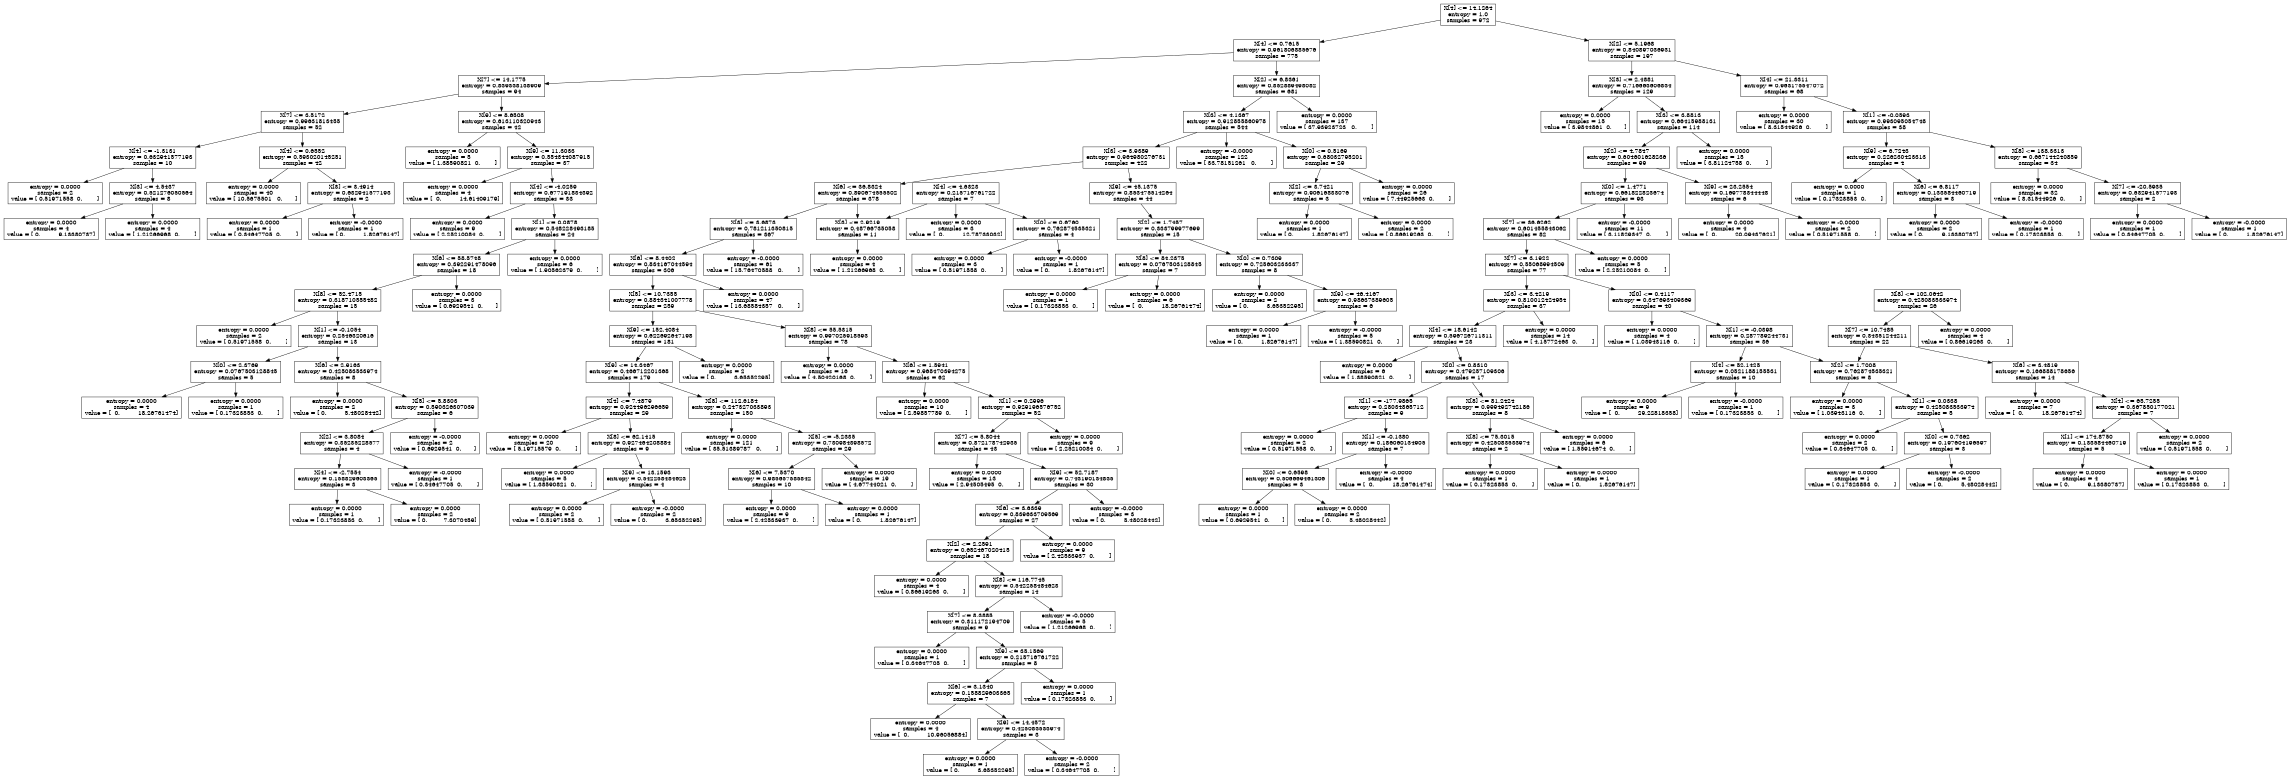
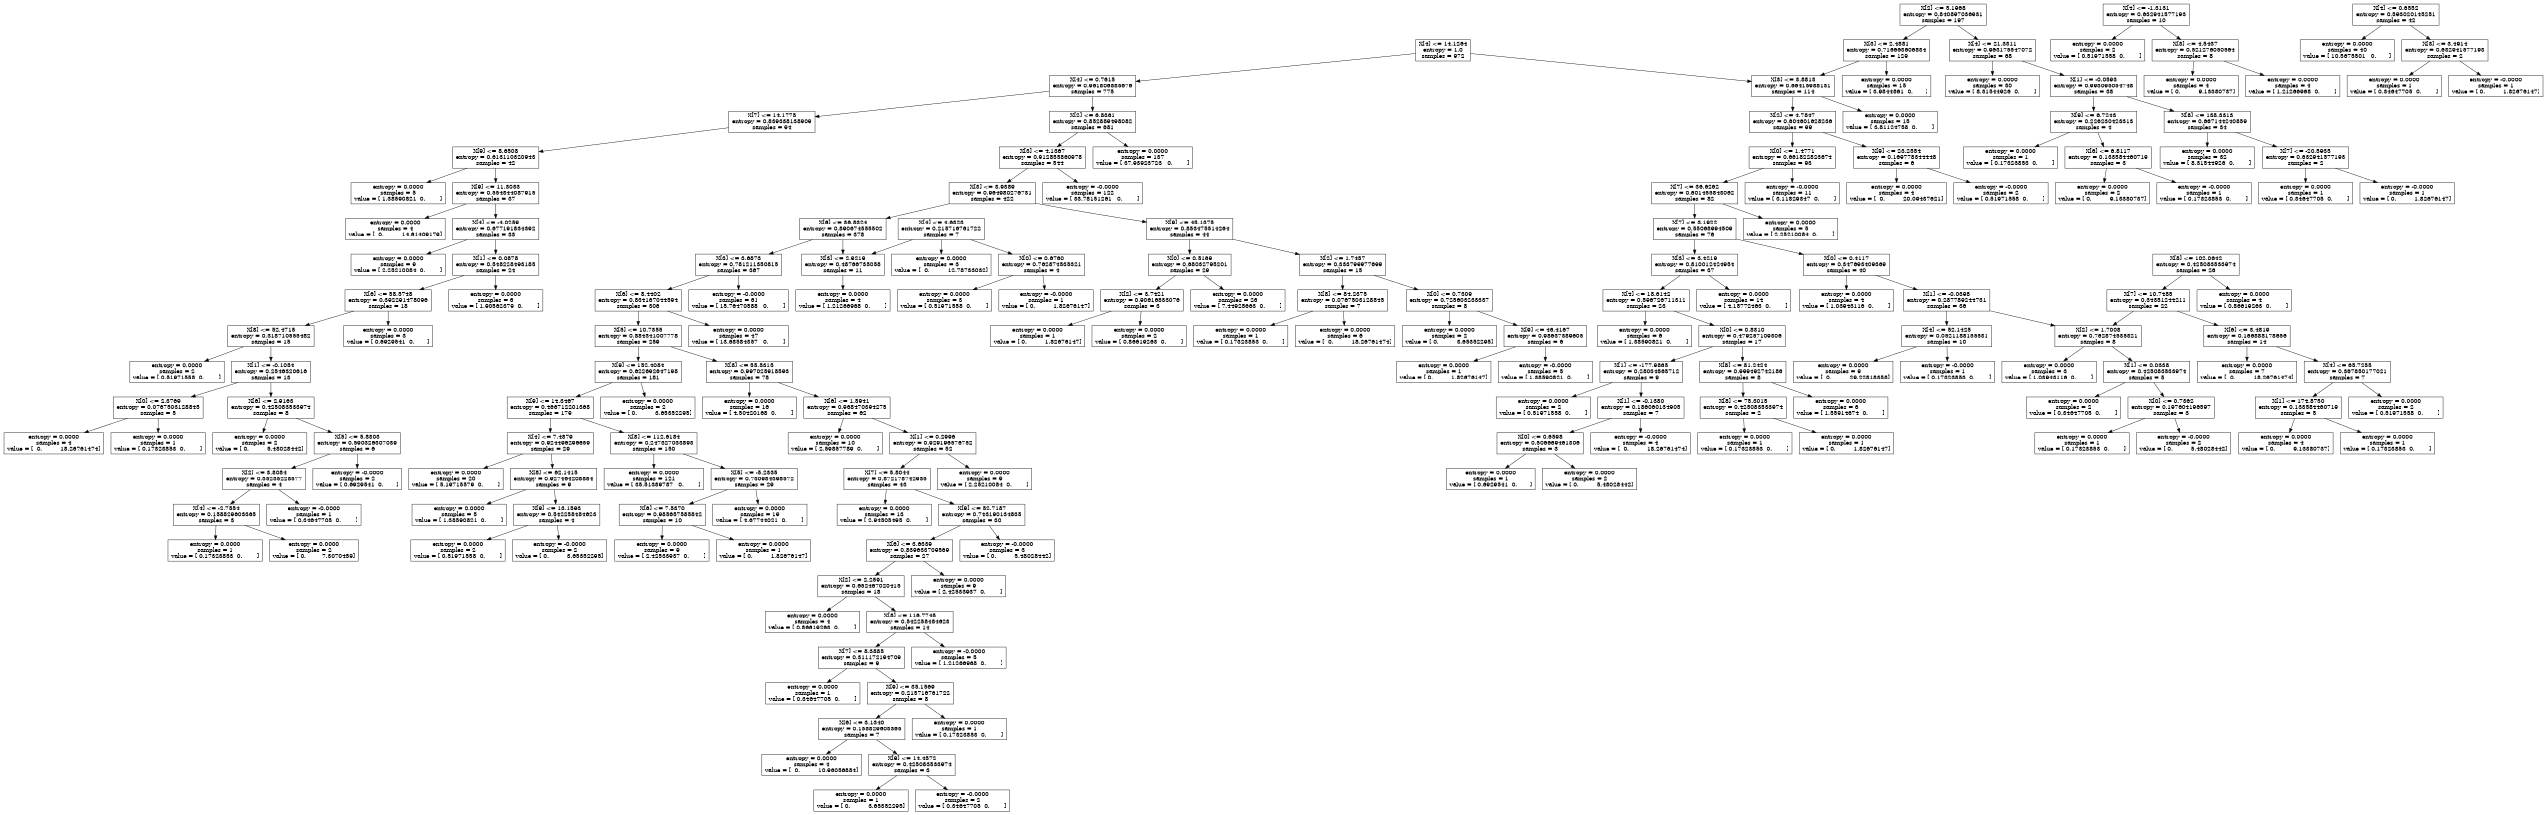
  digraph {
    node [shape=box]
    n1 [label="X[4] <= 14.1264\nentropy = 1.0\nsamples = 972"]
    n2 [label="X[4] <= 0.7615\nentropy = 0.961806885676\nsamples = 775"]
    n3 [label="X[2] <= 5.1968\nentropy = 0.840897036931\nsamples = 197"]
    n4 [label="X[7] <= 14.1775\nentropy = 0.839338138909\nsamples = 94"]
    n5 [label="X[2] <= 6.8361\nentropy = 0.852889498082\nsamples = 681"]
    n6 [label="X[3] <= 2.4881\nentropy = 0.716663606834\nsamples = 129"]
    n7 [label="X[4] <= 21.3311\nentropy = 0.963175547072\nsamples = 68"]
-   n8 [label="X[7] <= 3.5172\nentropy = 0.99631813455\nsamples = 52"]
    n9 [label="X[9] <= 8.6508\nentropy = 0.613110320943\nsamples = 42"]
    n10 [label="X[3] <= 4.1367\nentropy = 0.912855860978\nsamples = 544"]
    n11 [label="entropy = 0.0000\nsamples = 137\nvalue = [ 37.93923723   0.        ]"]
    n12 [label="X[4] <= -1.3131\nentropy = 0.632941577193\nsamples = 10"]
    n13 [label="X[4] <= 0.6552\nentropy = 0.593020145251\nsamples = 42"]
    n14 [label="entropy = 0.0000\nsamples = 5\nvalue = [ 1.38590821  0.        ]"]
    n15 [label="X[9] <= 11.3033\nentropy = 0.554344087915\nsamples = 37"]
    n16 [label="entropy = 0.0000\nsamples = 2\nvalue = [ 0.51971558  0.        ]"]
    n17 [label="X[3] <= 4.5437\nentropy = 0.521276050564\nsamples = 8"]
    n18 [label="entropy = 0.0000\nsamples = 40\nvalue = [ 10.5675501   0.       ]"]
    n19 [label="X[3] <= 3.4914\nentropy = 0.632941577193\nsamples = 2"]
    n20 [label="entropy = 0.0000\nsamples = 4\nvalue = [ 0.          9.13380737]"]
    n21 [label="entropy = 0.0000\nsamples = 4\nvalue = [ 1.21266968  0.        ]"]
    n22 [label="entropy = 0.0000\nsamples = 1\nvalue = [ 0.34647705  0.        ]"]
    n23 [label="entropy = -0.0000\nsamples = 1\nvalue = [ 0.          1.82676147]"]
    n24 [label="entropy = 0.0000\nsamples = 4\nvalue = [  0.          14.61409179]"]
    n25 [label="X[4] <= -4.0259\nentropy = 0.677191834392\nsamples = 33"]
    n26 [label="entropy = 0.0000\nsamples = 9\nvalue = [ 2.25210084  0.        ]"]
    n27 [label="X[1] <= 0.0878\nentropy = 0.548228493185\nsamples = 24"]
    n28 [label="X[6] <= 58.5748\nentropy = 0.392291478096\nsamples = 18"]
    n29 [label="entropy = 0.0000\nsamples = 6\nvalue = [ 1.90562379  0.        ]"]
    n30 [label="X[8] <= 52.4715\nentropy = 0.318710555482\nsamples = 15"]
    n31 [label="entropy = 0.0000\nsamples = 3\nvalue = [ 0.6929541  0.       ]"]
    n32 [label="entropy = 0.0000\nsamples = 2\nvalue = [ 0.51971558  0.        ]"]
    n33 [label="X[1] <= -0.1054\nentropy = 0.2546320616\nsamples = 13"]
    n34 [label="X[0] <= 2.3769\nentropy = 0.0767503128845\nsamples = 5"]
    n35 [label="X[6] <= 2.9163\nentropy = 0.425083533974\nsamples = 8"]
    n36 [label="entropy = 0.0000\nsamples = 4\nvalue = [  0.          18.26761474]"]
    n37 [label="entropy = 0.0000\nsamples = 1\nvalue = [ 0.17323853  0.        ]"]
    n38 [label="entropy = 0.0000\nsamples = 2\nvalue = [ 0.          5.48028442]"]
    n39 [label="X[5] <= 5.8303\nentropy = 0.590326307039\nsamples = 6"]
    n40 [label="X[2] <= 3.8084\nentropy = 0.35235228577\nsamples = 4"]
    n41 [label="entropy = -0.0000\nsamples = 2\nvalue = [ 0.6929541  0.       ]"]
    n42 [label="X[4] <= -2.7554\nentropy = 0.158829603365\nsamples = 3"]
    n43 [label="entropy = -0.0000\nsamples = 1\nvalue = [ 0.34647705  0.        ]"]
    n44 [label="entropy = 0.0000\nsamples = 1\nvalue = [ 0.17323853  0.        ]"]
    n45 [label="entropy = 0.0000\nsamples = 2\nvalue = [ 0.         7.3070459]"]
    n46 [label="X[3] <= 3.9389\nentropy = 0.964980276731\nsamples = 422"]
    n47 [label="entropy = -0.0000\nsamples = 122\nvalue = [ 33.78151261   0.        ]"]
    n48 [label="X[6] <= 36.8324\nentropy = 0.890674555502\nsamples = 378"]
    n49 [label="X[9] <= 45.1375\nentropy = 0.853475514264\nsamples = 44"]
    n50 [label="X[3] <= 3.6873\nentropy = 0.781211350815\nsamples = 367"]
    n51 [label="X[3] <= 2.9219\nentropy = 0.48766735058\nsamples = 11"]
    n52 [label="X[0] <= 0.5169\nentropy = 0.68032795201\nsamples = 29"]
    n53 [label="X[2] <= 1.7457\nentropy = 0.333799977699\nsamples = 15"]
    n54 [label="X[6] <= 8.4402\nentropy = 0.834167044594\nsamples = 306"]
    n55 [label="entropy = -0.0000\nsamples = 61\nvalue = [ 15.76470588   0.        ]"]
    n56 [label="entropy = 0.0000\nsamples = 4\nvalue = [ 1.21266968  0.        ]"]
    n57 [label="X[5] <= 10.7355\nentropy = 0.884341007778\nsamples = 259"]
    n58 [label="entropy = 0.0000\nsamples = 47\nvalue = [ 13.68584357   0.        ]"]
    n59 [label="X[9] <= 152.4084\nentropy = 0.622692647198\nsamples = 181"]
    n60 [label="X[8] <= 55.5315\nentropy = 0.997025918593\nsamples = 78"]
    n61 [label="X[9] <= 14.3467\nentropy = 0.466712201368\nsamples = 179"]
    n62 [label="entropy = 0.0000\nsamples = 2\nvalue = [ 0.          3.65352295]"]
    n63 [label="entropy = 0.0000\nsamples = 16\nvalue = [ 4.50420168  0.        ]"]
    n64 [label="X[6] <= 1.5941\nentropy = 0.968470394275\nsamples = 62"]
    n65 [label="X[4] <= 7.4879\nentropy = 0.924496296659\nsamples = 29"]
    n66 [label="X[8] <= 112.6184\nentropy = 0.247327033893\nsamples = 150"]
    n67 [label="entropy = 0.0000\nsamples = 20\nvalue = [ 5.19715579  0.        ]"]
    n68 [label="X[8] <= 62.1415\nentropy = 0.927464208884\nsamples = 9"]
    n69 [label="entropy = 0.0000\nsamples = 121\nvalue = [ 35.51389787   0.        ]"]
    n70 [label="X[5] <= -5.2335\nentropy = 0.730984398572\nsamples = 29"]
    n71 [label="entropy = 0.0000\nsamples = 5\nvalue = [ 1.38590821  0.        ]"]
    n72 [label="X[9] <= 13.1593\nentropy = 0.542258484623\nsamples = 4"]
    n73 [label="entropy = 0.0000\nsamples = 2\nvalue = [ 0.51971558  0.        ]"]
    n74 [label="entropy = -0.0000\nsamples = 2\nvalue = [ 0.          3.65352295]"]
    n75 [label="X[6] <= 7.5370\nentropy = 0.985657585842\nsamples = 10"]
    n76 [label="entropy = 0.0000\nsamples = 19\nvalue = [ 4.67744021  0.        ]"]
    n77 [label="entropy = 0.0000\nsamples = 9\nvalue = [ 2.42533937  0.        ]"]
    n78 [label="entropy = 0.0000\nsamples = 1\nvalue = [ 0.          1.82676147]"]
    n79 [label="entropy = 0.0000\nsamples = 10\nvalue = [ 2.59857789  0.        ]"]
    n80 [label="X[1] <= 0.2996\nentropy = 0.929196576752\nsamples = 52"]
    n81 [label="X[7] <= 5.8044\nentropy = 0.872178742935\nsamples = 43"]
    n82 [label="entropy = 0.0000\nsamples = 9\nvalue = [ 2.25210084  0.        ]"]
    n83 [label="entropy = 0.0000\nsamples = 13\nvalue = [ 2.94505495  0.        ]"]
    n84 [label="X[9] <= 52.7187\nentropy = 0.743190134835\nsamples = 30"]
    n85 [label="X[6] <= 3.6339\nentropy = 0.839633709569\nsamples = 27"]
    n86 [label="entropy = -0.0000\nsamples = 3\nvalue = [ 0.          5.48028442]"]
    n87 [label="X[2] <= 2.2591\nentropy = 0.652467020415\nsamples = 18"]
    n88 [label="entropy = 0.0000\nsamples = 9\nvalue = [ 2.42533937  0.        ]"]
    n89 [label="entropy = 0.0000\nsamples = 4\nvalue = [ 0.86619263  0.        ]"]
    n90 [label="X[8] <= 116.7745\nentropy = 0.542258484623\nsamples = 14"]
    n91 [label="X[7] <= 8.3885\nentropy = 0.311172194709\nsamples = 9"]
    n92 [label="entropy = -0.0000\nsamples = 5\nvalue = [ 1.21266968  0.        ]"]
    n93 [label="entropy = 0.0000\nsamples = 1\nvalue = [ 0.34647705  0.        ]"]
    n94 [label="X[9] <= 35.1569\nentropy = 0.215716761722\nsamples = 8"]
    n95 [label="X[6] <= 3.1340\nentropy = 0.158829603365\nsamples = 7"]
    n96 [label="entropy = 0.0000\nsamples = 1\nvalue = [ 0.17323853  0.        ]"]
    n97 [label="entropy = 0.0000\nsamples = 4\nvalue = [  0.          10.96056884]"]
    n98 [label="X[9] <= 14.4572\nentropy = 0.425083533974\nsamples = 3"]
    n99 [label="entropy = 0.0000\nsamples = 1\nvalue = [ 0.          3.65352295]"]
    n100 [label="entropy = -0.0000\nsamples = 2\nvalue = [ 0.34647705  0.        ]"]
    n101 [label="X[4] <= 4.6323\nentropy = 0.215716761722\nsamples = 7"]
    n102 [label="entropy = 0.0000\nsamples = 3\nvalue = [  0.          12.78733032]"]
    n103 [label="X[0] <= 0.6760\nentropy = 0.762874535321\nsamples = 4"]
    n104 [label="entropy = 0.0000\nsamples = 3\nvalue = [ 0.51971558  0.        ]"]
    n105 [label="entropy = -0.0000\nsamples = 1\nvalue = [ 0.          1.82676147]"]
    n106 [label="X[2] <= 3.7421\nentropy = 0.90616833076\nsamples = 3"]
    n107 [label="entropy = 0.0000\nsamples = 26\nvalue = [ 7.44925663  0.        ]"]
    n108 [label="X[8] <= 84.2375\nentropy = 0.0767503128845\nsamples = 7"]
    n109 [label="X[0] <= 0.7309\nentropy = 0.725603233337\nsamples = 8"]
    n110 [label="entropy = 0.0000\nsamples = 1\nvalue = [ 0.          1.82676147]"]
    n111 [label="entropy = 0.0000\nsamples = 2\nvalue = [ 0.86619263  0.        ]"]
    n112 [label="entropy = 0.0000\nsamples = 1\nvalue = [ 0.17323853  0.        ]"]
    n113 [label="entropy = 0.0000\nsamples = 6\nvalue = [  0.          18.26761474]"]
    n114 [label="entropy = 0.0000\nsamples = 2\nvalue = [ 0.          3.65352295]"]
    n115 [label="X[9] <= 46.4167\nentropy = 0.98637389605\nsamples = 6"]
    n116 [label="entropy = 0.0000\nsamples = 1\nvalue = [ 0.          1.82676147]"]
    n117 [label="entropy = -0.0000\nsamples = 5\nvalue = [ 1.38590821  0.        ]"]
    n118 [label="entropy = 0.0000\nsamples = 15\nvalue = [ 3.9844861  0.       ]"]
    n119 [label="X[3] <= 3.8813\nentropy = 0.66415988131\nsamples = 114"]
    n120 [label="entropy = 0.0000\nsamples = 30\nvalue = [ 8.31544926  0.        ]"]
    n121 [label="X[1] <= -0.0593\nentropy = 0.993095054748\nsamples = 38"]
    n122 [label="X[2] <= 4.7847\nentropy = 0.604601628236\nsamples = 99"]
    n123 [label="entropy = 0.0000\nsamples = 15\nvalue = [ 3.81124758  0.        ]"]
    n124 [label="X[0] <= 1.4771\nentropy = 0.661822823674\nsamples = 93"]
    n125 [label="X[9] <= 23.2554\nentropy = 0.169778344448\nsamples = 6"]
    n126 [label="X[7] <= 36.6262\nentropy = 0.601455843062\nsamples = 82"]
    n127 [label="entropy = -0.0000\nsamples = 11\nvalue = [ 3.11829347  0.        ]"]
    n128 [label="entropy = 0.0000\nsamples = 4\nvalue = [  0.          20.09437621]"]
    n129 [label="entropy = -0.0000\nsamples = 2\nvalue = [ 0.51971558  0.        ]"]
-   n130 [label="X[7] <= 3.1922\nentropy = 0.55068994509\nsamples = 77"]
+   n130 [label="X[7] <= 3.1922\nentropy = 0.55068994509\nsamples = 76"]
    n131 [label="entropy = 0.0000\nsamples = 5\nvalue = [ 2.25210084  0.        ]"]
    n132 [label="X[3] <= 3.4219\nentropy = 0.810012424954\nsamples = 37"]
    n133 [label="X[0] <= 0.4117\nentropy = 0.347693409369\nsamples = 40"]
    n134 [label="X[4] <= 18.6142\nentropy = 0.596726711311\nsamples = 23"]
    n135 [label="entropy = 0.0000\nsamples = 14\nvalue = [ 4.15772463  0.        ]"]
    n136 [label="entropy = 0.0000\nsamples = 4\nvalue = [ 1.03943116  0.        ]"]
    n137 [label="X[1] <= -0.0398\nentropy = 0.287789244731\nsamples = 36"]
    n138 [label="entropy = 0.0000\nsamples = 6\nvalue = [ 1.38590821  0.        ]"]
    n139 [label="X[0] <= 0.8310\nentropy = 0.479257109306\nsamples = 17"]
    n140 [label="X[1] <= -177.9865\nentropy = 0.28034865712\nsamples = 9"]
    n141 [label="X[8] <= 81.2424\nentropy = 0.999492742186\nsamples = 8"]
    n142 [label="entropy = 0.0000\nsamples = 2\nvalue = [ 0.51971558  0.        ]"]
    n143 [label="X[1] <= -0.1380\nentropy = 0.186060134905\nsamples = 7"]
    n144 [label="X[8] <= 75.3015\nentropy = 0.425083533974\nsamples = 2"]
    n145 [label="entropy = 0.0000\nsamples = 6\nvalue = [ 1.55914674  0.        ]"]
    n146 [label="X[0] <= 0.6598\nentropy = 0.506669461306\nsamples = 3"]
    n147 [label="entropy = -0.0000\nsamples = 4\nvalue = [  0.          18.26761474]"]
    n148 [label="entropy = 0.0000\nsamples = 1\nvalue = [ 0.6929541  0.       ]"]
    n149 [label="entropy = 0.0000\nsamples = 2\nvalue = [ 0.          5.48028442]"]
    n150 [label="entropy = 0.0000\nsamples = 1\nvalue = [ 0.17323853  0.        ]"]
    n151 [label="entropy = 0.0000\nsamples = 1\nvalue = [ 0.          1.82676147]"]
    n152 [label="X[4] <= 52.1425\nentropy = 0.0521188155531\nsamples = 10"]
    n153 [label="X[2] <= 1.7008\nentropy = 0.762874535321\nsamples = 8"]
    n154 [label="entropy = 0.0000\nsamples = 9\nvalue = [  0.          29.22818358]"]
    n155 [label="entropy = -0.0000\nsamples = 1\nvalue = [ 0.17323853  0.        ]"]
    n156 [label="X[8] <= 102.0642\nentropy = 0.425083533974\nsamples = 26"]
    n157 [label="X[7] <= 10.7485\nentropy = 0.34351244211\nsamples = 22"]
    n158 [label="entropy = 0.0000\nsamples = 4\nvalue = [ 0.86619263  0.        ]"]
    n159 [label="X[6] <= 3.4819\nentropy = 0.166888178656\nsamples = 14"]
    n160 [label="entropy = 0.0000\nsamples = 3\nvalue = [ 1.03943116  0.        ]"]
    n161 [label="X[1] <= 0.0338\nentropy = 0.425083533974\nsamples = 5"]
    n162 [label="entropy = 0.0000\nsamples = 7\nvalue = [  0.          18.26761474]"]
    n163 [label="X[4] <= 65.7255\nentropy = 0.367850177021\nsamples = 7"]
    n164 [label="entropy = 0.0000\nsamples = 2\nvalue = [ 0.34647705  0.        ]"]
    n165 [label="X[0] <= 0.7362\nentropy = 0.197604196597\nsamples = 3"]
    n166 [label="entropy = 0.0000\nsamples = 1\nvalue = [ 0.17323853  0.        ]"]
    n167 [label="entropy = -0.0000\nsamples = 2\nvalue = [ 0.          5.48028442]"]
    n168 [label="X[1] <= 174.8750\nentropy = 0.133584460719\nsamples = 5"]
    n169 [label="entropy = 0.0000\nsamples = 2\nvalue = [ 0.51971558  0.        ]"]
    n170 [label="entropy = 0.0000\nsamples = 4\nvalue = [ 0.          9.13380737]"]
    n171 [label="entropy = 0.0000\nsamples = 1\nvalue = [ 0.17323853  0.        ]"]
    n172 [label="X[9] <= 6.7243\nentropy = 0.226230423313\nsamples = 4"]
    n173 [label="X[8] <= 138.3313\nentropy = 0.667144240859\nsamples = 34"]
    n174 [label="entropy = 0.0000\nsamples = 1\nvalue = [ 0.17323853  0.        ]"]
    n175 [label="X[6] <= 6.8117\nentropy = 0.133584460719\nsamples = 3"]
    n176 [label="entropy = 0.0000\nsamples = 32\nvalue = [ 8.31544926  0.        ]"]
    n177 [label="X[7] <= -20.5935\nentropy = 0.632941577193\nsamples = 2"]
    n178 [label="entropy = 0.0000\nsamples = 2\nvalue = [ 0.          9.13380737]"]
    n179 [label="entropy = -0.0000\nsamples = 1\nvalue = [ 0.17323853  0.        ]"]
    n180 [label="entropy = 0.0000\nsamples = 1\nvalue = [ 0.34647705  0.        ]"]
    n181 [label="entropy = -0.0000\nsamples = 1\nvalue = [ 0.          1.82676147]"]
    n1 -> n2
-   n1 -> n3
+   n1 -> n119
    n2 -> n4
    n2 -> n5
    n3 -> n6
    n3 -> n7
-   n4 -> n8
    n4 -> n9
    n5 -> n10
    n5 -> n11
    n6 -> n118
    n6 -> n119
    n7 -> n120
    n7 -> n121
-   n8 -> n12
-   n8 -> n13
    n9 -> n14
    n9 -> n15
    n10 -> n46
    n10 -> n47
    n12 -> n16
    n12 -> n17
    n13 -> n18
    n13 -> n19
    n15 -> n24
    n15 -> n25
    n17 -> n20
    n17 -> n21
    n19 -> n22
    n19 -> n23
    n25 -> n26
    n25 -> n27
    n27 -> n28
    n27 -> n29
    n28 -> n30
    n28 -> n31
    n30 -> n32
    n30 -> n33
    n33 -> n34
    n33 -> n35
    n34 -> n36
    n34 -> n37
    n35 -> n38
    n35 -> n39
    n39 -> n40
    n39 -> n41
    n40 -> n42
    n40 -> n43
    n42 -> n44
    n42 -> n45
    n46 -> n48
    n46 -> n49
    n48 -> n50
    n48 -> n51
-   n10 -> n52
+   n49 -> n52
    n49 -> n53
    n50 -> n54
    n50 -> n55
    n51 -> n56
    n52 -> n106
    n52 -> n107
    n53 -> n108
    n53 -> n109
    n54 -> n57
    n54 -> n58
    n57 -> n59
    n57 -> n60
    n59 -> n61
    n59 -> n62
    n60 -> n63
    n60 -> n64
    n61 -> n65
    n61 -> n66
    n64 -> n79
    n64 -> n80
    n65 -> n67
    n65 -> n68
    n66 -> n69
    n66 -> n70
    n68 -> n71
    n68 -> n72
    n70 -> n75
    n70 -> n76
    n72 -> n73
    n72 -> n74
    n75 -> n77
    n75 -> n78
    n80 -> n81
    n80 -> n82
    n81 -> n83
    n81 -> n84
    n84 -> n85
    n84 -> n86
    n85 -> n87
    n85 -> n88
    n87 -> n89
    n87 -> n90
    n90 -> n91
    n90 -> n92
    n91 -> n93
    n91 -> n94
    n94 -> n95
    n94 -> n96
    n95 -> n97
    n95 -> n98
    n98 -> n99
    n98 -> n100
    n101 -> n51
    n101 -> n102
    n101 -> n103
    n103 -> n104
    n103 -> n105
    n106 -> n110
    n106 -> n111
    n108 -> n112
    n108 -> n113
    n109 -> n114
    n109 -> n115
    n115 -> n116
    n115 -> n117
    n119 -> n122
    n119 -> n123
    n121 -> n172
    n121 -> n173
    n122 -> n124
    n122 -> n125
    n124 -> n126
    n124 -> n127
    n125 -> n128
    n125 -> n129
    n126 -> n130
    n126 -> n131
    n130 -> n132
    n130 -> n133
    n132 -> n134
    n132 -> n135
    n133 -> n136
    n133 -> n137
    n134 -> n138
    n134 -> n139
    n137 -> n152
    n137 -> n153
    n139 -> n140
    n139 -> n141
    n140 -> n142
    n140 -> n143
    n141 -> n144
    n141 -> n145
    n143 -> n146
    n143 -> n147
    n144 -> n150
    n144 -> n151
    n146 -> n148
    n146 -> n149
    n152 -> n154
    n152 -> n155
    n153 -> n160
    n153 -> n161
    n156 -> n157
    n156 -> n158
    n157 -> n153
    n157 -> n159
    n159 -> n162
    n159 -> n163
    n161 -> n164
    n161 -> n165
    n163 -> n168
    n163 -> n169
    n165 -> n166
    n165 -> n167
    n168 -> n170
    n168 -> n171
    n172 -> n174
    n172 -> n175
    n173 -> n176
    n173 -> n177
    n175 -> n178
    n175 -> n179
    n177 -> n180
    n177 -> n181
  }
